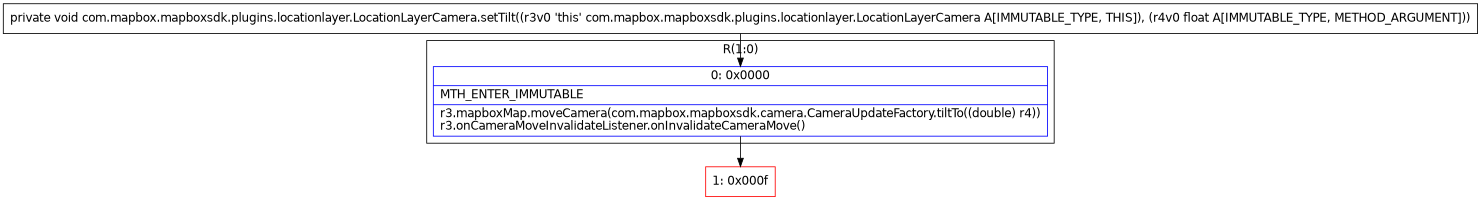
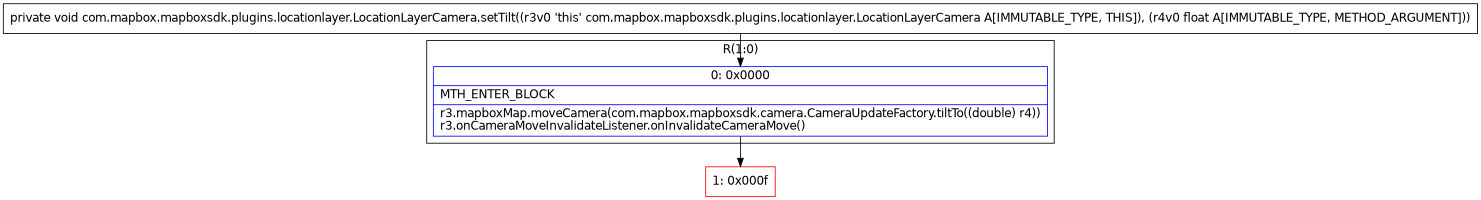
  digraph {
    fontname="DejaVu Sans"
    node [shape=record fontname="DejaVu Sans"]
    edge [fontname="DejaVu Sans"]
-   n1 [color=blue label="{0\:\ 0x0000|MTH_ENTER_IMMUTABLE\l|r3.mapboxMap.moveCamera(com.mapbox.mapboxsdk.camera.CameraUpdateFactory.tiltTo((double) r4))\lr3.onCameraMoveInvalidateListener.onInvalidateCameraMove()\l}"]
+   n1 [color=blue label="{0\:\ 0x0000|MTH_ENTER_BLOCK\l|r3.mapboxMap.moveCamera(com.mapbox.mapboxsdk.camera.CameraUpdateFactory.tiltTo((double) r4))\lr3.onCameraMoveInvalidateListener.onInvalidateCameraMove()\l}"]
    n2 [color=red label="{1\:\ 0x000f}"]
    n3 [label="{private void com.mapbox.mapboxsdk.plugins.locationlayer.LocationLayerCamera.setTilt((r3v0 'this' com.mapbox.mapboxsdk.plugins.locationlayer.LocationLayerCamera A[IMMUTABLE_TYPE, THIS]), (r4v0 float A[IMMUTABLE_TYPE, METHOD_ARGUMENT])) }"]
    subgraph cluster_1 {
      label="R(1:0)"
      n1
    }
    n1 -> n2
    n3 -> n1
  }
